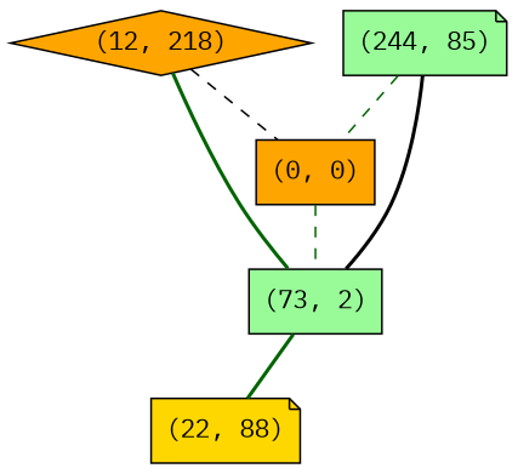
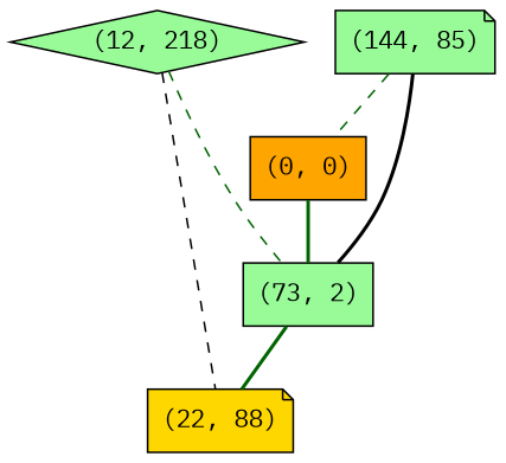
  graph {
    fontname="IBM Plex Mono"
    node [fillcolor=palegreen fontname="IBM Plex Mono" shape=box style=filled]
    edge [color=darkgreen fontname="IBM Plex Mono" style=dashed weight=3]
    n1 [label="(73, 2)"]
-   "(244, 85)" [shape=note]
+   "(244, 85)" [shape=note label="(144, 85)"]
    "(0, 0)" [fillcolor=orange]
    "(22, 88)" [fillcolor=gold shape=note]
-   "(12, 218)" [fillcolor=orange shape=diamond]
+   "(12, 218)" [shape=diamond]
    n1 -- "(22, 88)" [style=bold]
    "(244, 85)" -- n1 [color=black style=bold]
    "(244, 85)" -- "(0, 0)" [weight=1]
-   "(0, 0)" -- n1 [weight=4]
-   "(12, 218)" -- n1 [style=bold weight=1]
-   "(12, 218)" -- "(0, 0)" [color=black]
+   "(0, 0)" -- n1 [style=bold weight=4]
+   "(12, 218)" -- n1 [weight=1]
+   "(12, 218)" -- "(22, 88)" [color=black]
  }
